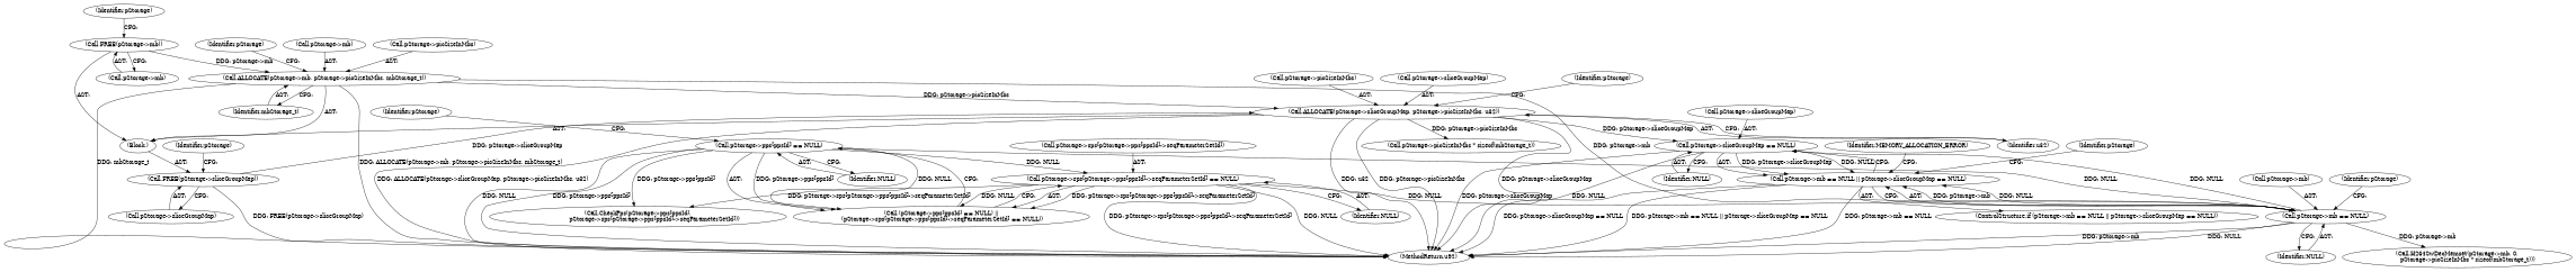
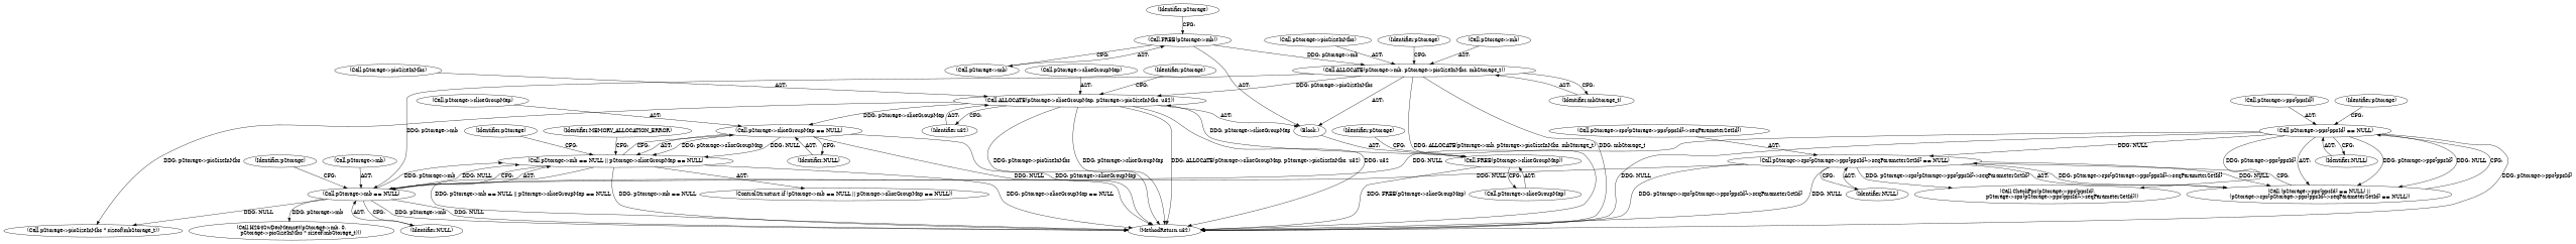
  digraph {
    n1 [label="(Call,pStorage->sliceGroupMap == NULL)"]
    n2 [label="(Call,pStorage->mb == NULL || pStorage->sliceGroupMap == NULL)"]
    n3 [label="(Identifier,NULL)"]
-   n4 [label="(MethodReturn,u92)"]
+   n4 [label="(MethodReturn,u32)"]
    n5 [label="(Call,pStorage->mb == NULL)"]
    n6 [label="(ControlStructure,if (pStorage->mb == NULL || pStorage->sliceGroupMap == NULL))"]
    n7 [label="(Call,ALLOCATE(pStorage->sliceGroupMap, pStorage->picSizeInMbs, u32))"]
    n8 [label="(Block,)"]
    n9 [label="(Identifier,u32)"]
    n10 [label="(Call,pStorage->picSizeInMbs * sizeof(mbStorage_t))"]
    n11 [label="(Call,FREE(pStorage->sliceGroupMap))"]
    n12 [label="(Call,pStorage->sliceGroupMap)"]
    n13 [label="(Call,ALLOCATE(pStorage->mb, pStorage->picSizeInMbs, mbStorage_t))"]
    n14 [label="(Identifier,mbStorage_t)"]
    n15 [label="(Identifier,NULL)"]
    n16 [label="(Call,H264SwDecMemset(pStorage->mb, 0,\n            pStorage->picSizeInMbs * sizeof(mbStorage_t)))"]
    n17 [label="(Call,FREE(pStorage->mb))"]
    n18 [label="(Call,pStorage->mb)"]
    n19 [label="(Call,pStorage->pps[ppsId] == NULL)"]
    n20 [label="(Call,pStorage->sps[pStorage->pps[ppsId]->seqParameterSetId] == NULL)"]
    n21 [label="(Identifier,NULL)"]
    n22 [label="(Call,CheckPps(pStorage->pps[ppsId],\n                   pStorage->sps[pStorage->pps[ppsId]->seqParameterSetId]))"]
    n23 [label="(Call,(pStorage->pps[ppsId] == NULL) ||\n (pStorage->sps[pStorage->pps[ppsId]->seqParameterSetId] == NULL))"]
    n24 [label="(Identifier,NULL)"]
    n25 [label="(Call,pStorage->mb)"]
    n26 [label="(Call,pStorage->sliceGroupMap)"]
    n27 [label="(Identifier,pStorage)"]
    n28 [label="(Identifier,MEMORY_ALLOCATION_ERROR)"]
    n29 [label="(Call,pStorage->mb)"]
    n30 [label="(Call,pStorage->picSizeInMbs)"]
    n31 [label="(Call,pStorage->picSizeInMbs)"]
+   n32 [label="(Call,pStorage->pps[ppsId])"]
    n33 [label="(Identifier,pStorage)"]
    n34 [label="(Identifier,pStorage)"]
    n35 [label="(Call,pStorage->sps[pStorage->pps[ppsId]->seqParameterSetId])"]
    n36 [label="(Identifier,pStorage)"]
    n37 [label="(Call,pStorage->sliceGroupMap)"]
    n38 [label="(Identifier,pStorage)"]
    n39 [label="(Identifier,pStorage)"]
    n40 [label="(Identifier,pStorage)"]
    n1 -> n2 [label="AST: "]
    n1 -> n2 [label="DDG: pStorage->sliceGroupMap"]
    n1 -> n2 [label="DDG: NULL"]
    n1 -> n3 [label="CFG: "]
    n1 -> n4 [label="DDG: pStorage->sliceGroupMap"]
    n1 -> n4 [label="DDG: NULL"]
    n2 -> n1 [label="CFG: "]
    n2 -> n4 [label="DDG: pStorage->mb == NULL"]
    n2 -> n4 [label="DDG: pStorage->sliceGroupMap == NULL"]
    n2 -> n4 [label="DDG: pStorage->mb == NULL || pStorage->sliceGroupMap == NULL"]
    n2 -> n5 [label="CFG: "]
    n2 -> n6 [label="AST: "]
    n3 -> n1 [label="AST: "]
-   n5 -> n1 [label="DDG: NULL"]
+   n5 -> n10 [label="DDG: NULL"]
    n5 -> n2 [label="AST: "]
    n5 -> n2 [label="DDG: pStorage->mb"]
    n5 -> n2 [label="DDG: NULL"]
    n5 -> n4 [label="DDG: pStorage->mb"]
    n5 -> n4 [label="DDG: NULL"]
    n5 -> n15 [label="CFG: "]
    n5 -> n16 [label="DDG: pStorage->mb"]
    n7 -> n1 [label="DDG: pStorage->sliceGroupMap"]
    n7 -> n4 [label="DDG: ALLOCATE(pStorage->sliceGroupMap, pStorage->picSizeInMbs, u32)"]
    n7 -> n4 [label="DDG: u32"]
    n7 -> n4 [label="DDG: pStorage->picSizeInMbs"]
    n7 -> n4 [label="DDG: pStorage->sliceGroupMap"]
    n7 -> n8 [label="AST: "]
    n7 -> n9 [label="CFG: "]
    n7 -> n10 [label="DDG: pStorage->picSizeInMbs"]
    n8 -> n11 [label="AST: "]
    n9 -> n7 [label="AST: "]
    n11 -> n4 [label="DDG: FREE(pStorage->sliceGroupMap)"]
    n11 -> n7 [label="DDG: pStorage->sliceGroupMap"]
    n11 -> n12 [label="CFG: "]
    n12 -> n11 [label="AST: "]
    n13 -> n4 [label="DDG: mbStorage_t"]
    n13 -> n4 [label="DDG: ALLOCATE(pStorage->mb, pStorage->picSizeInMbs, mbStorage_t)"]
    n13 -> n5 [label="DDG: pStorage->mb"]
    n13 -> n7 [label="DDG: pStorage->picSizeInMbs"]
    n13 -> n8 [label="AST: "]
    n13 -> n14 [label="CFG: "]
    n14 -> n13 [label="AST: "]
    n15 -> n5 [label="AST: "]
    n17 -> n8 [label="AST: "]
    n17 -> n13 [label="DDG: pStorage->mb"]
    n17 -> n18 [label="CFG: "]
    n18 -> n17 [label="AST: "]
    n19 -> n4 [label="DDG: NULL"]
    n19 -> n4 [label="DDG: pStorage->pps[ppsId]"]
    n19 -> n5 [label="DDG: NULL"]
    n19 -> n20 [label="DDG: NULL"]
    n19 -> n21 [label="CFG: "]
    n19 -> n22 [label="DDG: pStorage->pps[ppsId]"]
    n19 -> n23 [label="AST: "]
    n19 -> n23 [label="DDG: pStorage->pps[ppsId]"]
    n19 -> n23 [label="DDG: NULL"]
    n20 -> n4 [label="DDG: pStorage->sps[pStorage->pps[ppsId]->seqParameterSetId]"]
    n20 -> n4 [label="DDG: NULL"]
    n20 -> n5 [label="DDG: NULL"]
    n20 -> n22 [label="DDG: pStorage->sps[pStorage->pps[ppsId]->seqParameterSetId]"]
    n20 -> n23 [label="AST: "]
    n20 -> n23 [label="DDG: pStorage->sps[pStorage->pps[ppsId]->seqParameterSetId]"]
    n20 -> n23 [label="DDG: NULL"]
    n20 -> n24 [label="CFG: "]
    n21 -> n19 [label="AST: "]
    n23 -> n19 [label="CFG: "]
    n23 -> n20 [label="CFG: "]
    n24 -> n20 [label="AST: "]
    n25 -> n5 [label="AST: "]
    n26 -> n1 [label="AST: "]
    n27 -> n2 [label="CFG: "]
    n28 -> n2 [label="CFG: "]
    n29 -> n13 [label="AST: "]
    n30 -> n13 [label="AST: "]
    n31 -> n7 [label="AST: "]
+   n32 -> n19 [label="AST: "]
    n33 -> n17 [label="CFG: "]
    n34 -> n19 [label="CFG: "]
    n35 -> n20 [label="AST: "]
    n36 -> n5 [label="CFG: "]
    n37 -> n7 [label="AST: "]
    n38 -> n7 [label="CFG: "]
    n39 -> n11 [label="CFG: "]
    n40 -> n13 [label="CFG: "]
  }
